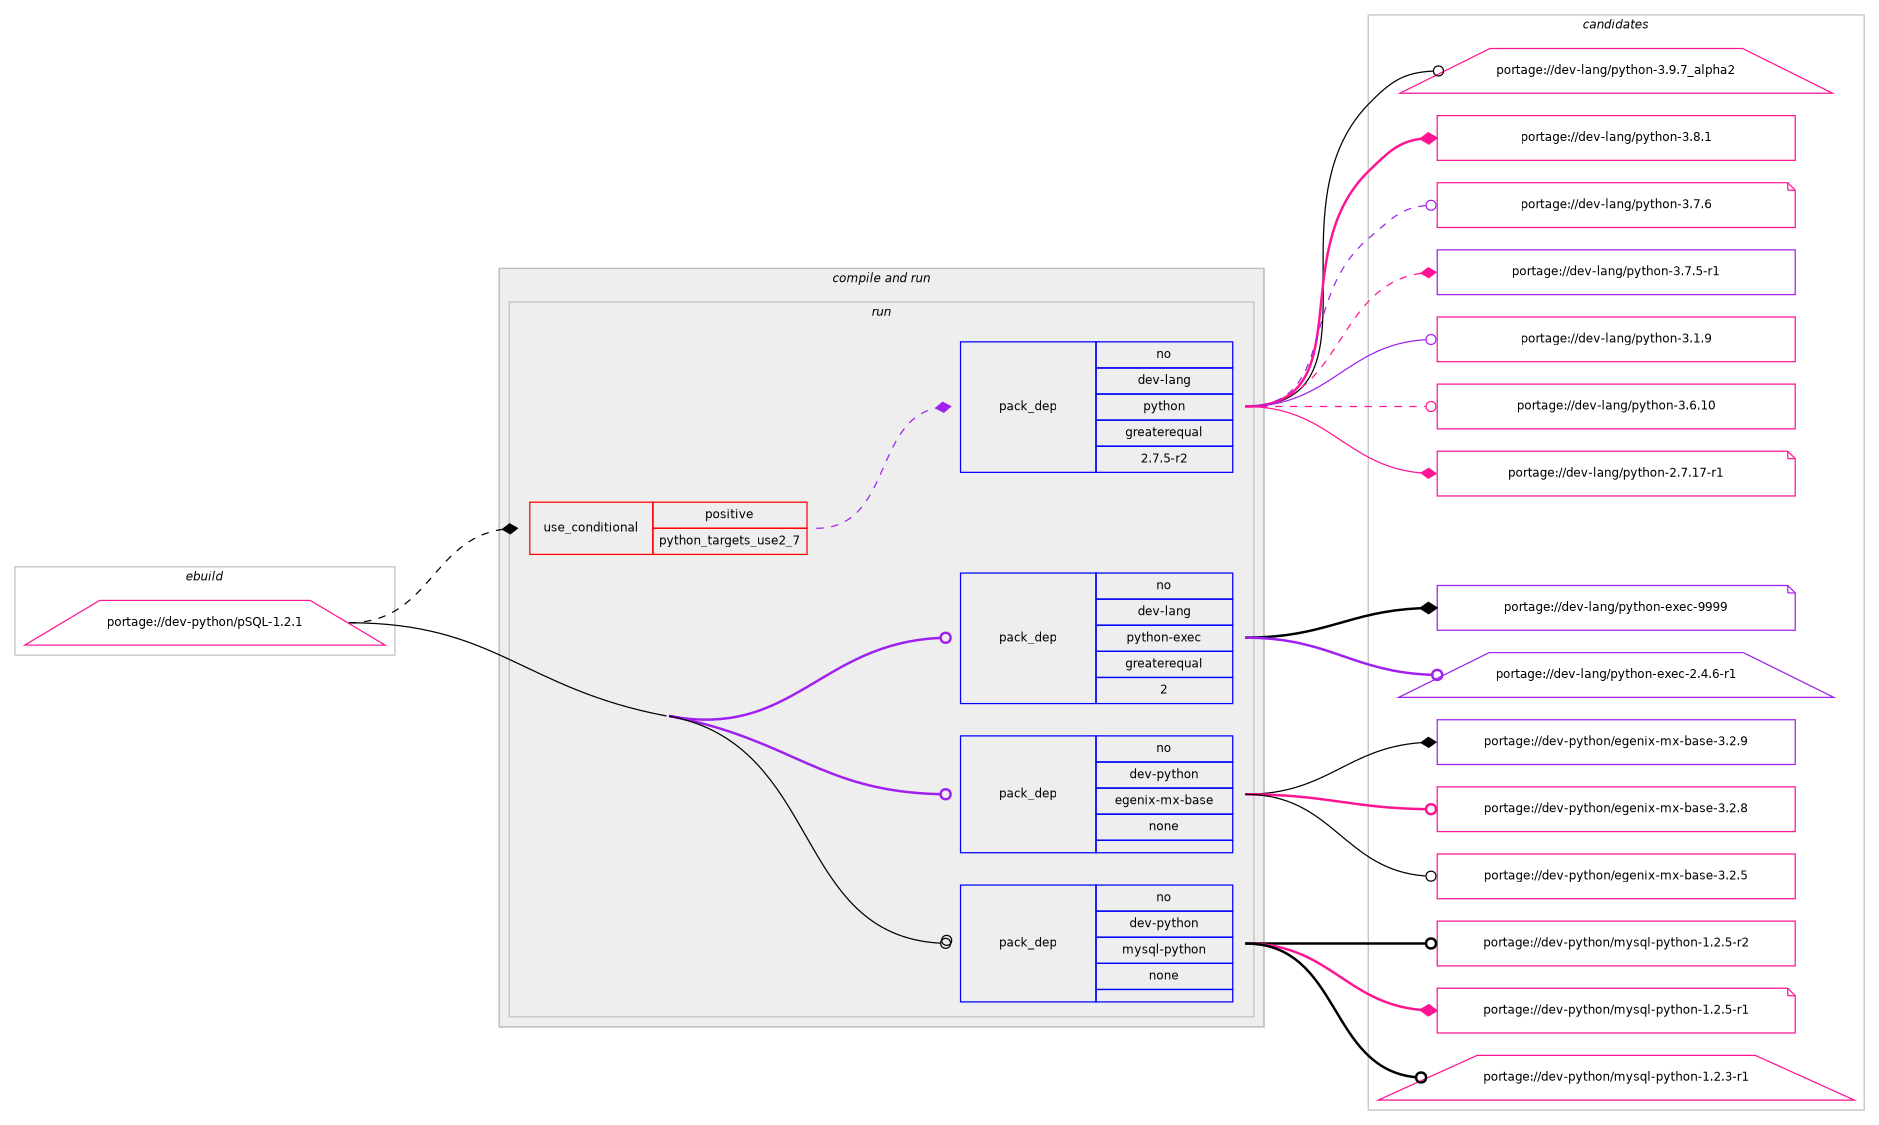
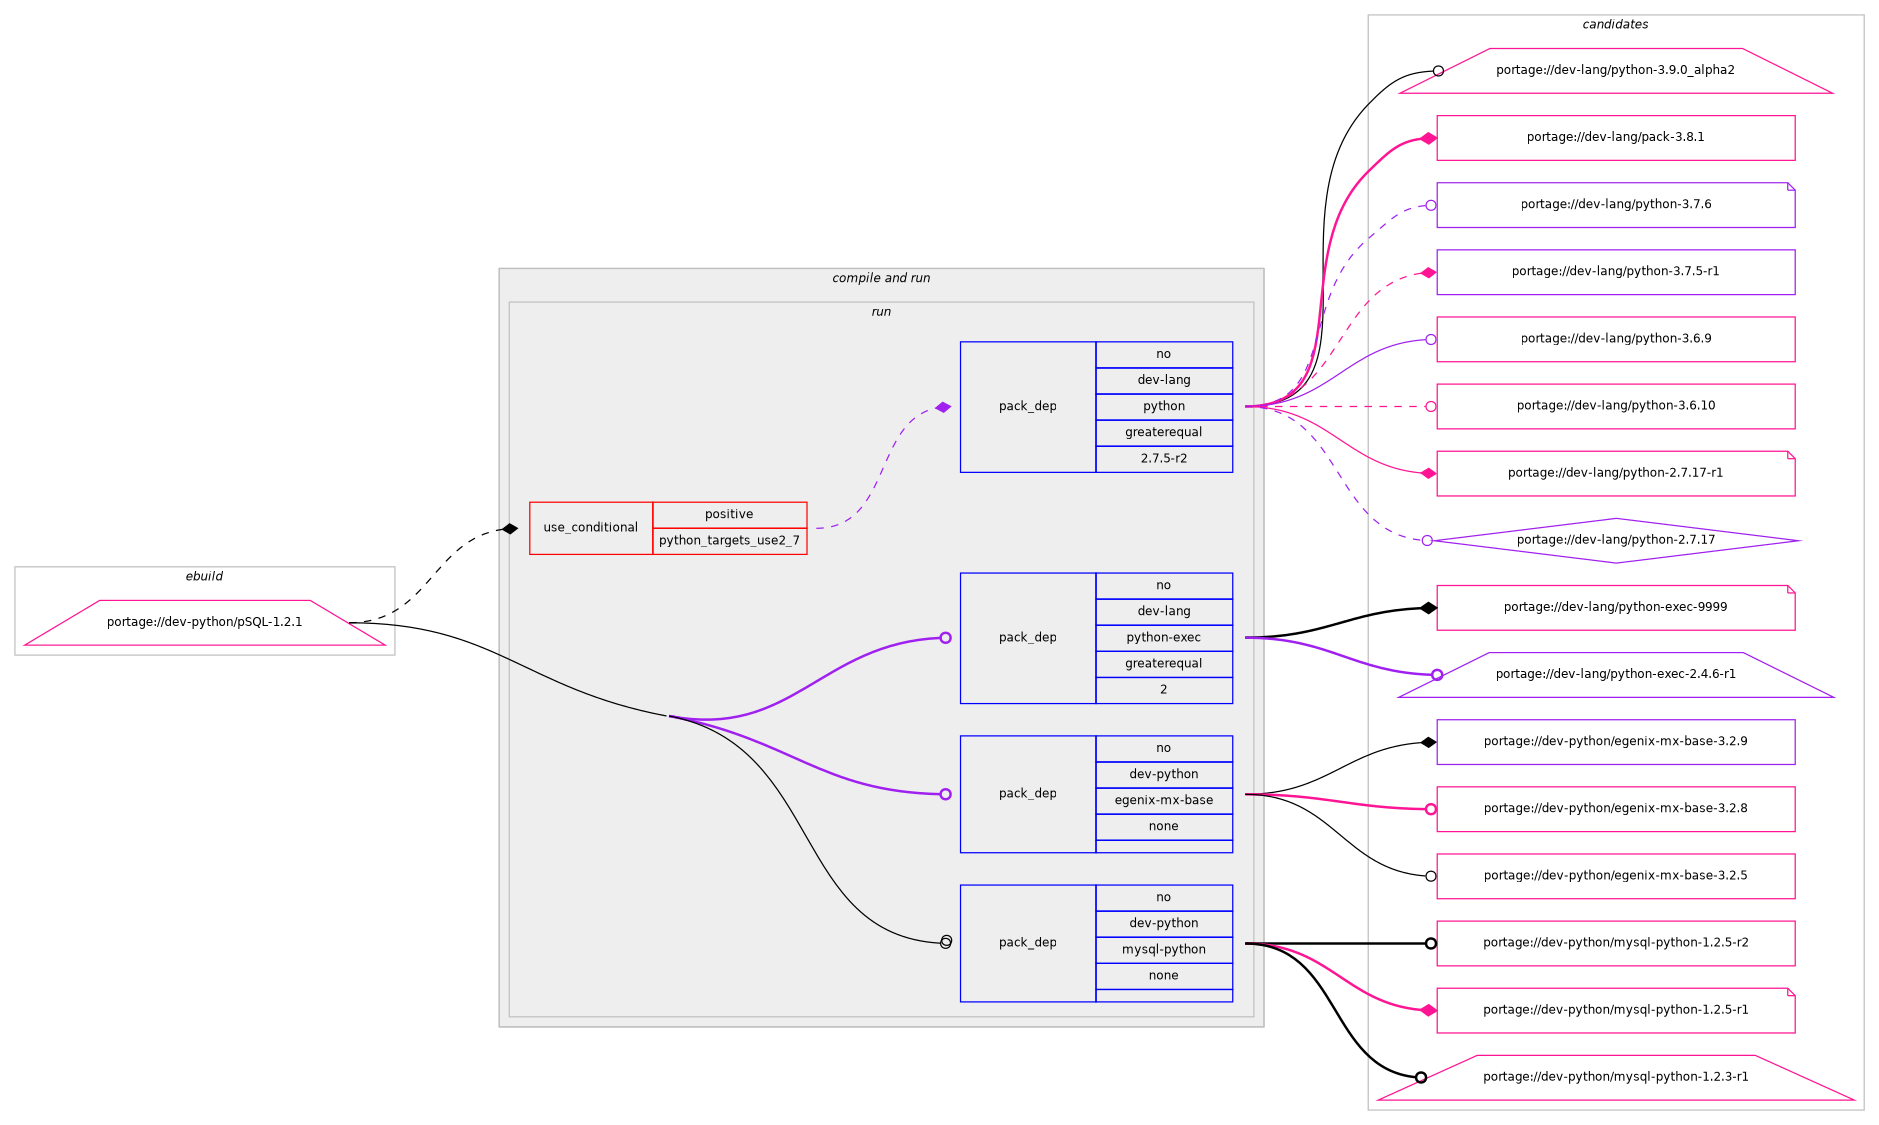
  digraph {
    compound=true
    concentrate=true
    fontname=Helvetica
    fontsize=10
    newrank=true
    rankdir=LR
    ranksep=1.5
    node [color=deeppink fontname=Helvetica fontsize=10 shape=box]
    edge [arrowhead=odot color=black headport=w style=bold tailport=e weight=100]
    n1 [label="portage://dev-python/pSQL-1.2.1" shape=trapezium width=4]
    n2 [color=blue label=<<TABLE BORDER="0" CELLBORDER="1" CELLSPACING="0" CELLPADDING="4" WIDTH="220"><TR><TD ROWSPAN="6" CELLPADDING="30">pack_dep</TD></TR><TR><TD WIDTH="110">no</TD></TR><TR><TD>dev-lang</TD></TR><TR><TD>python</TD></TR><TR><TD>greaterequal</TD></TR><TR><TD>2.7.5-r2</TD></TR></TABLE>> shape=none]
    n3 [color=red label=<<TABLE BORDER="0" CELLBORDER="1" CELLSPACING="0" CELLPADDING="4"><TR><TD ROWSPAN="3" CELLPADDING="10">use_conditional</TD></TR><TR><TD>positive</TD></TR><TR><TD>python_targets_use2_7</TD></TR></TABLE>> shape=none]
    n4 [color=blue label=<<TABLE BORDER="0" CELLBORDER="1" CELLSPACING="0" CELLPADDING="4" WIDTH="220"><TR><TD ROWSPAN="6" CELLPADDING="30">pack_dep</TD></TR><TR><TD WIDTH="110">no</TD></TR><TR><TD>dev-lang</TD></TR><TR><TD>python-exec</TD></TR><TR><TD>greaterequal</TD></TR><TR><TD>2</TD></TR></TABLE>> shape=none]
    n5 [color=blue label=<<TABLE BORDER="0" CELLBORDER="1" CELLSPACING="0" CELLPADDING="4" WIDTH="220"><TR><TD ROWSPAN="6" CELLPADDING="30">pack_dep</TD></TR><TR><TD WIDTH="110">no</TD></TR><TR><TD>dev-python</TD></TR><TR><TD>egenix-mx-base</TD></TR><TR><TD>none</TD></TR><TR><TD></TD></TR></TABLE>> shape=none]
    n6 [color=blue label=<<TABLE BORDER="0" CELLBORDER="1" CELLSPACING="0" CELLPADDING="4" WIDTH="220"><TR><TD ROWSPAN="6" CELLPADDING="30">pack_dep</TD></TR><TR><TD WIDTH="110">no</TD></TR><TR><TD>dev-python</TD></TR><TR><TD>mysql-python</TD></TR><TR><TD>none</TD></TR><TR><TD></TD></TR></TABLE>> shape=none]
-   n7 [label="portage://dev-lang/python-3.9.7_alpha2" shape=trapezium width=4]
-   n8 [label="portage://dev-lang/python-3.8.1" width=4]
-   n9 [label="portage://dev-lang/python-3.7.6" shape=note width=4]
+   n7 [label="portage://dev-lang/python-3.9.0_alpha2" shape=trapezium width=4]
+   n8 [label="portage://dev-lang/pack-3.8.1" width=4]
+   n9 [color=purple label="portage://dev-lang/python-3.7.6" shape=note width=4]
    n10 [color=purple label="portage://dev-lang/python-3.7.5-r1" width=4]
-   n11 [label="portage://dev-lang/python-3.1.9" width=4]
+   n11 [label="portage://dev-lang/python-3.6.9" width=4]
    n12 [label="portage://dev-lang/python-3.6.10" width=4]
    n13 [label="portage://dev-lang/python-2.7.17-r1" shape=note width=4]
-   n15 [color=purple label="portage://dev-lang/python-exec-9999" shape=note width=4]
+   n14 [color=purple label="portage://dev-lang/python-2.7.17" shape=diamond width=4]
+   n15 [label="portage://dev-lang/python-exec-9999" shape=note width=4]
    n16 [color=purple label="portage://dev-lang/python-exec-2.4.6-r1" shape=trapezium width=4]
    n17 [color=purple label="portage://dev-python/egenix-mx-base-3.2.9" width=4]
    n18 [label="portage://dev-python/egenix-mx-base-3.2.8" width=4]
    n19 [label="portage://dev-python/egenix-mx-base-3.2.5" width=4]
    n20 [label="portage://dev-python/mysql-python-1.2.5-r2" width=4]
    n21 [label="portage://dev-python/mysql-python-1.2.5-r1" shape=note width=4]
    n22 [label="portage://dev-python/mysql-python-1.2.3-r1" shape=trapezium width=4]
    subgraph cluster_1 {
      color=gray
      label=<<i>ebuild</i>>
      n1
    }
    subgraph cluster_2 {
      color=gray
      label=<<i>dependencies</i>>
      subgraph cluster_3 {
        color=gray
        fillcolor="#eeeeee"
        label=<<i>compile</i>>
        style=filled
      }
      subgraph cluster_4 {
        color=gray
        fillcolor="#eeeeee"
        label=<<i>compile and run</i>>
        style=filled
      }
      subgraph cluster_5 {
        color=gray
        fillcolor="#eeeeee"
        label=<<i>run</i>>
        style=filled
        subgraph sub_6 {
          color=gray
          fillcolor="#eeeeee"
          label=<<i>run</i>>
          style=filled
          n3
          subgraph sub_7 {
            color=gray
            fillcolor="#eeeeee"
            label=<<i>run</i>>
            style=filled
            n2
          }
        }
        subgraph sub_8 {
          color=gray
          fillcolor="#eeeeee"
          label=<<i>run</i>>
          style=filled
          n4
        }
        subgraph sub_9 {
          color=gray
          fillcolor="#eeeeee"
          label=<<i>run</i>>
          style=filled
          n5
        }
        subgraph sub_10 {
          color=gray
          fillcolor="#eeeeee"
          label=<<i>run</i>>
          style=filled
          n6
        }
      }
    }
    subgraph cluster_11 {
      color=gray
      label=<<i>candidates</i>>
      rank=same
      subgraph sub_12 {
        color=black
        label=<<i>candidates</i>>
        nodesep=1
        rank=same
        n7
        n8
        n9
        n10
        n11
        n12
        n13
+       n14
      }
      subgraph sub_13 {
        color=black
        label=<<i>candidates</i>>
        nodesep=1
        rank=same
        n15
        n16
      }
      subgraph sub_14 {
        color=black
        label=<<i>candidates</i>>
        nodesep=1
        rank=same
        n17
        n18
        n19
      }
      subgraph sub_15 {
        color=black
        label=<<i>candidates</i>>
        nodesep=1
        rank=same
        n20
        n21
        n22
      }
    }
    n1 -> n3 [arrowhead=diamond style=dashed weight=20]
    n1 -> n4 [color=purple weight=20]
    n1 -> n5 [color=purple weight=20]
    n1 -> n6 [style=solid weight=20]
    n2 -> n7 [style=solid]
    n2 -> n8 [arrowhead=diamond color=deeppink]
    n2 -> n9 [color=purple style=dashed]
    n2 -> n10 [arrowhead=diamond color=deeppink style=dashed]
    n2 -> n11 [color=purple style=solid]
    n2 -> n12 [color=deeppink style=dashed]
    n2 -> n13 [arrowhead=diamond color=deeppink style=solid]
+   n2 -> n14 [color=purple style=dashed]
    n3 -> n2 [arrowhead=diamond color=purple style=dashed weight=20]
    n4 -> n15 [arrowhead=diamond]
    n4 -> n16 [color=purple]
    n5 -> n17 [arrowhead=diamond style=solid]
    n5 -> n18 [color=deeppink]
    n5 -> n19 [style=solid]
    n6 -> n20
    n6 -> n21 [arrowhead=diamond color=deeppink]
    n6 -> n22
  }
